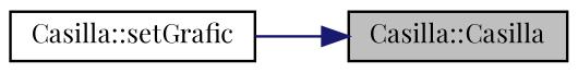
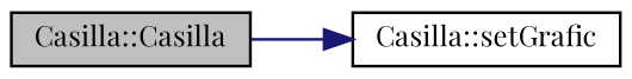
  digraph {
    rankdir=LR
    fontname="Playfair Display"
    node [color=black fontname="Playfair Display" fontsize=10 shape=record style=filled]
    n1 [fillcolor=grey75 fontcolor=black height=0.2 label="Casilla::Casilla" width=0.4]
    n2 [fillcolor=white height=0.2 label="Casilla::setGrafic" width=0.4]
-   n2 -> n1 [color=midnightblue fontname="Playfair Display" fontsize=10 labelfontname=Helvetica labelfontsize=10 style=solid]
+   n1 -> n2 [color=midnightblue fontname="Playfair Display" fontsize=10 labelfontname=Helvetica labelfontsize=10 style=solid]
  }
